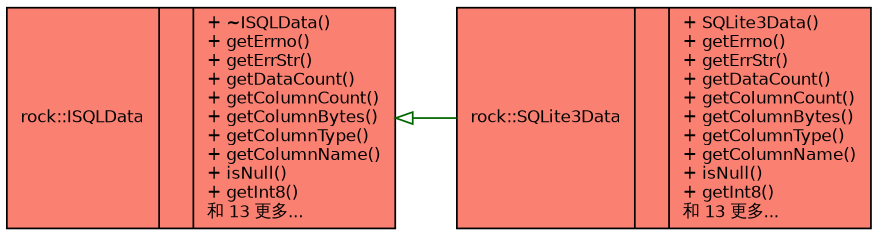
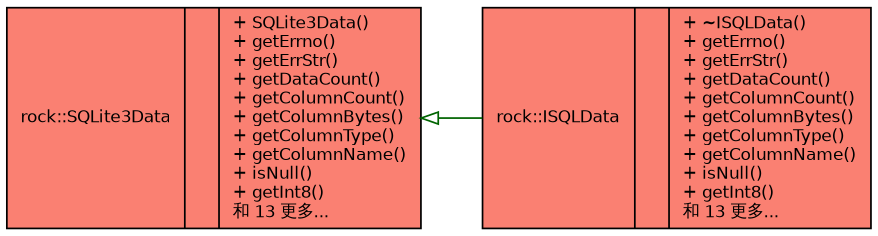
  digraph {
    rankdir=LR
    node [color=black fillcolor=salmon fontname=Helvetica fontsize=10 shape=record style=filled]
    n1 [fontcolor=black height=0.2 label="{rock::SQLite3Data\n||+ SQLite3Data()\l+ getErrno()\l+ getErrStr()\l+ getDataCount()\l+ getColumnCount()\l+ getColumnBytes()\l+ getColumnType()\l+ getColumnName()\l+ isNull()\l+ getInt8()\l和 13 更多...\l}" width=0.4]
    n2 [height=0.2 label="{rock::ISQLData\n||+ ~ISQLData()\l+ getErrno()\l+ getErrStr()\l+ getDataCount()\l+ getColumnCount()\l+ getColumnBytes()\l+ getColumnType()\l+ getColumnName()\l+ isNull()\l+ getInt8()\l和 13 更多...\l}" width=0.4]
-   n2 -> n1 [arrowtail=onormal color=darkgreen dir=back fontname=Helvetica fontsize=10 labelfontname=Helvetica labelfontsize=10 style=solid]
+   n1 -> n2 [arrowtail=onormal color=darkgreen dir=back fontname=Helvetica fontsize=10 labelfontname=Helvetica labelfontsize=10 style=solid]
  }
